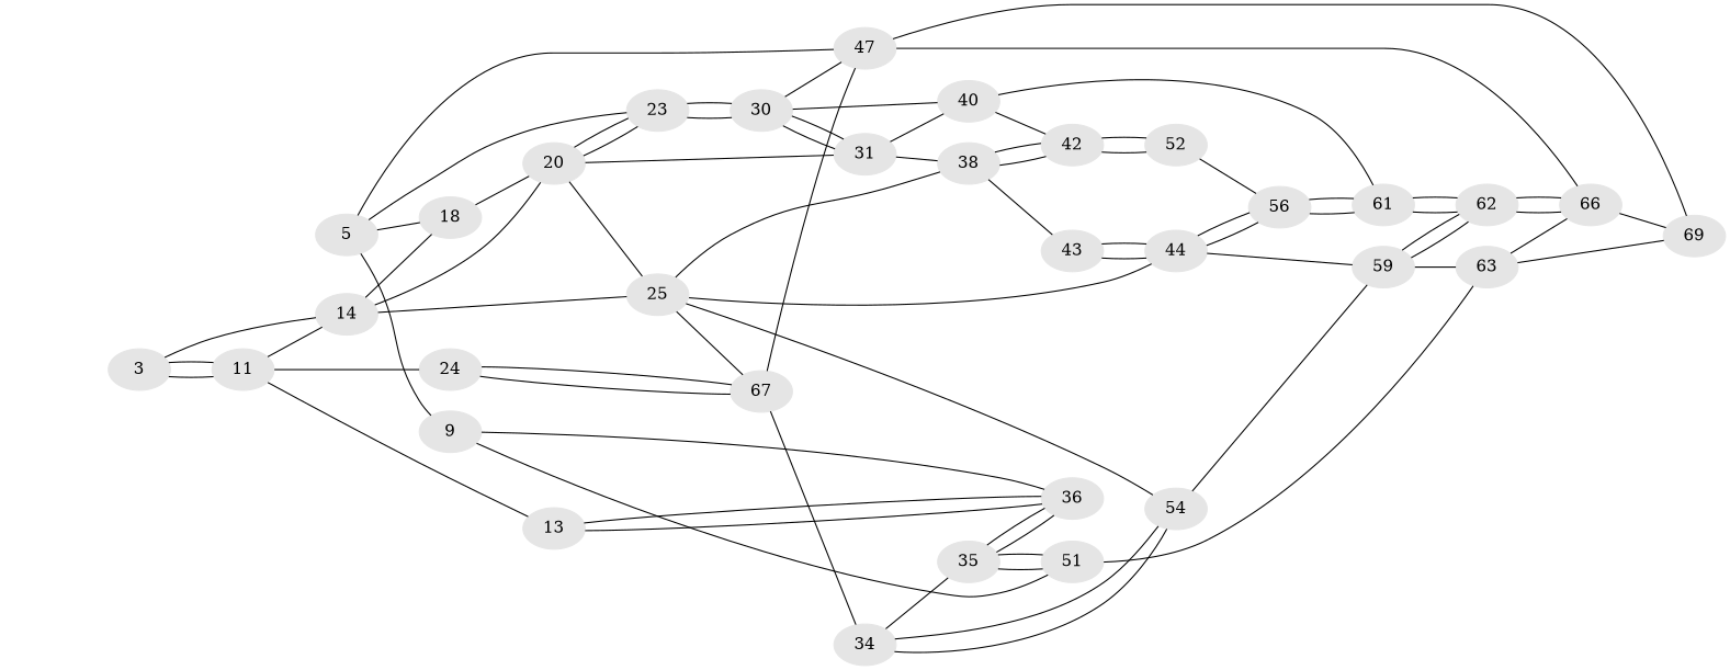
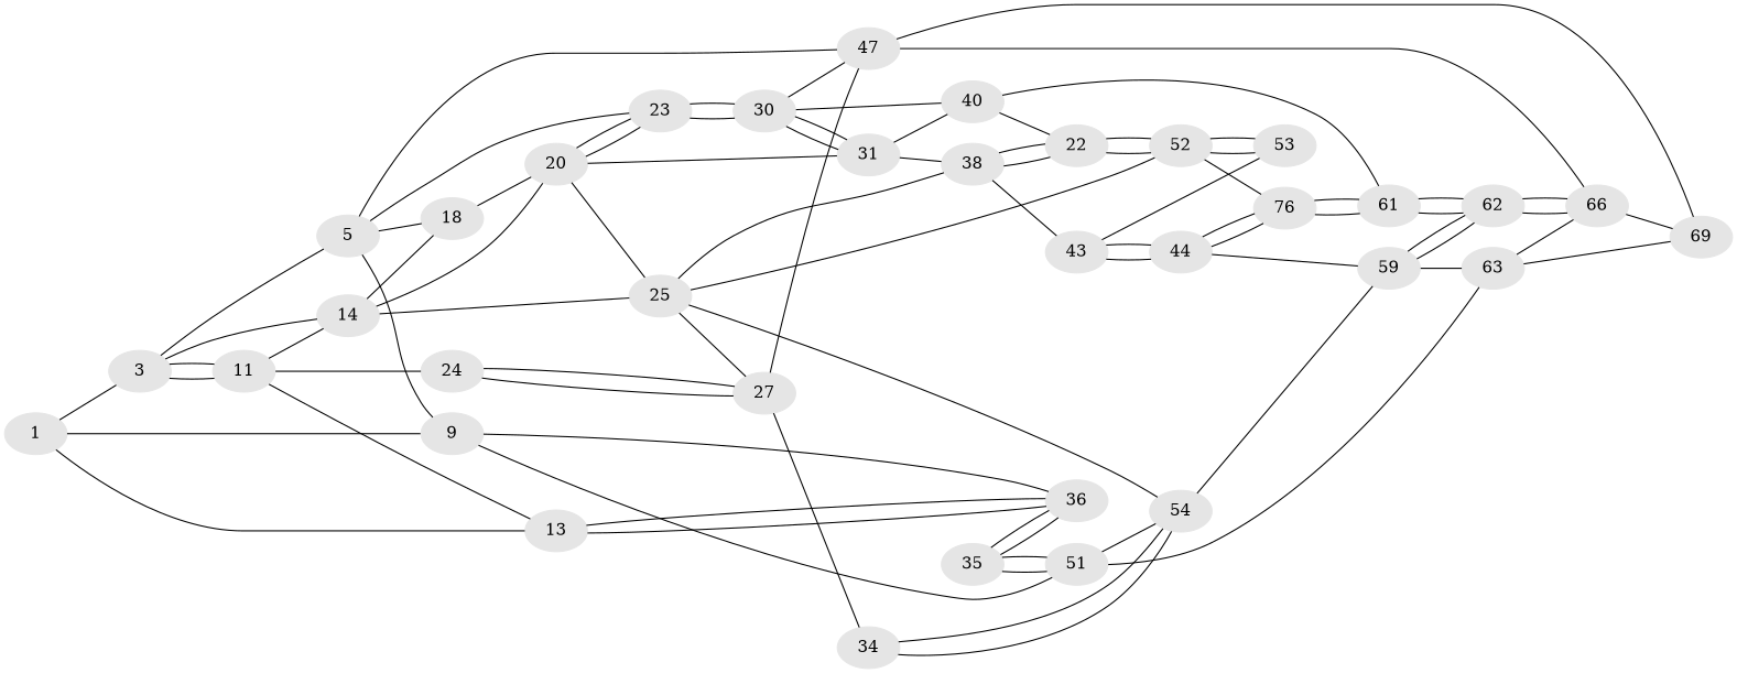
  graph {
    rankdir=LR
    node [color=gray90 style=filled]
+   1 [super="+2+7"]
    3 [super="+4"]
    9 [super="+10"]
    13
    5 [super="+6+19"]
    11 [super="+17+12"]
    14 [super="+15"]
    36
    51 [super="+58"]
    18
    23
    47 [super="+50"]
    24
    20 [super="+21"]
    25 [super="+26+29"]
    30 [super="+48"]
    66 [super="+70"]
    69 [super="+71"]
    54 [super="+57"]
    63 [super="+67+64"]
-   27 [label=67]
+   27
    31 [super="+32"]
    38 [super="+39"]
    44 [super="+45"]
    40 [super="+41"]
    34
-   42
+   42 [label=22]
    43
-   56
+   56 [label=76]
    59 [super="+60"]
    35
    61
    52 [super="+55"]
+   53
    62
+   1 -- 3
+   1 -- 9
+   1 -- 13
+   3 -- 5
    3 -- 11
    3 -- 11
    3 -- 14
    9 -- 36
    9 -- 51
    13 -- 36
    13 -- 36
    5 -- 9 [weight=2]
    5 -- 18
    5 -- 23
    5 -- 47
    11 -- 13
    11 -- 14
    11 -- 24 [weight=2]
    14 -- 18
    14 -- 20
    14 -- 25
+   51 -- 54
    51 -- 63
    18 -- 20
    23 -- 30
    23 -- 30
    47 -- 66
    47 -- 69
    24 -- 27
    24 -- 27
    20 -- 23
    20 -- 23
    20 -- 25
    20 -- 31 [weight=2]
    25 -- 54
    25 -- 27
    25 -- 38
-   25 -- 44
+   25 -- 52
    30 -- 47
    30 -- 31
    30 -- 31
    30 -- 40
    66 -- 69
    54 -- 59
    63 -- 66
    63 -- 69 [weight=2]
    27 -- 47 [weight=2]
    27 -- 34
    31 -- 38
    31 -- 40
    38 -- 42
    38 -- 42
    38 -- 43
    44 -- 56
    44 -- 56
    44 -- 59
    40 -- 42
    40 -- 61
    34 -- 54
    34 -- 54
-   34 -- 35
    42 -- 52
    42 -- 52
    43 -- 44
    43 -- 44
+   43 -- 53
    56 -- 61
    56 -- 61
    59 -- 63
    59 -- 62
    59 -- 62
    35 -- 36
    35 -- 36
    35 -- 51
    35 -- 51
    61 -- 62
    61 -- 62
    52 -- 56
+   52 -- 53 [weight=2]
+   52 -- 53
    62 -- 66
    62 -- 66
  }
